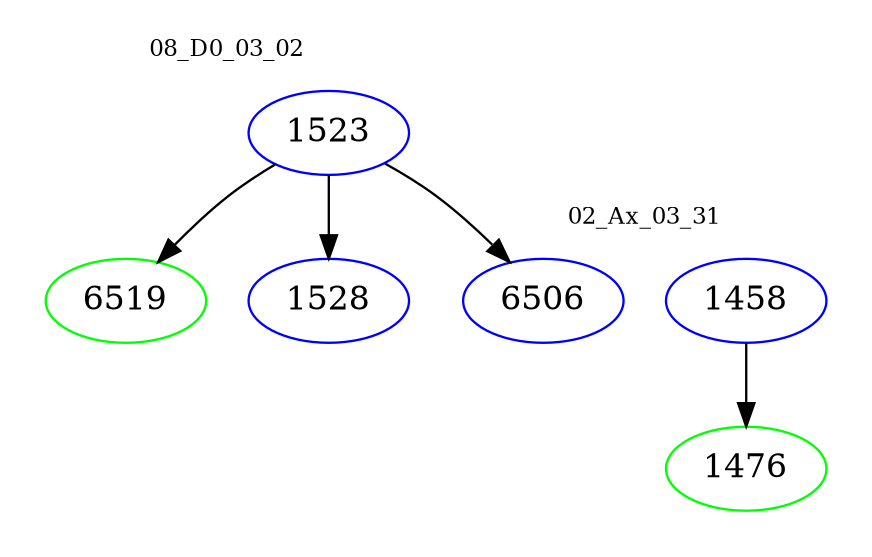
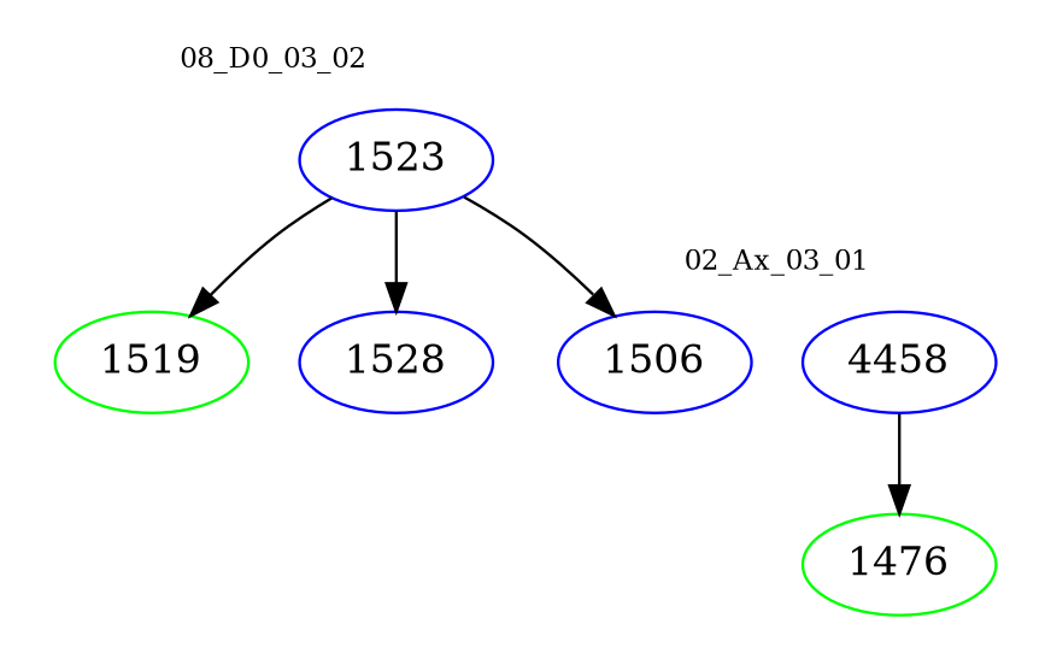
  digraph {
    fontname="DejaVu Serif"
    node [color=blue fontname="DejaVu Serif"]
    edge [color=black fontname="DejaVu Serif"]
-   n1 [label=1458]
+   n1 [label=4458]
    n2 [color=green label=1476]
-   n3 [label=6506]
+   n3 [label=1506]
    n4 [label=1523]
-   n5 [color=green label=6519]
+   n5 [color=green label=1519]
    n6 [label=1528]
    subgraph cluster_1 {
      color=white
      fontsize=10
-     label="02_Ax_03_31"
+     label="02_Ax_03_01"
      n1
      n2
      n3
    }
    subgraph cluster_2 {
      color=white
      fontsize=10
      label="08_D0_03_02"
      n4
      n5
      n6
    }
    n1 -> n2
    n4 -> n3
    n4 -> n5
    n4 -> n6
  }
